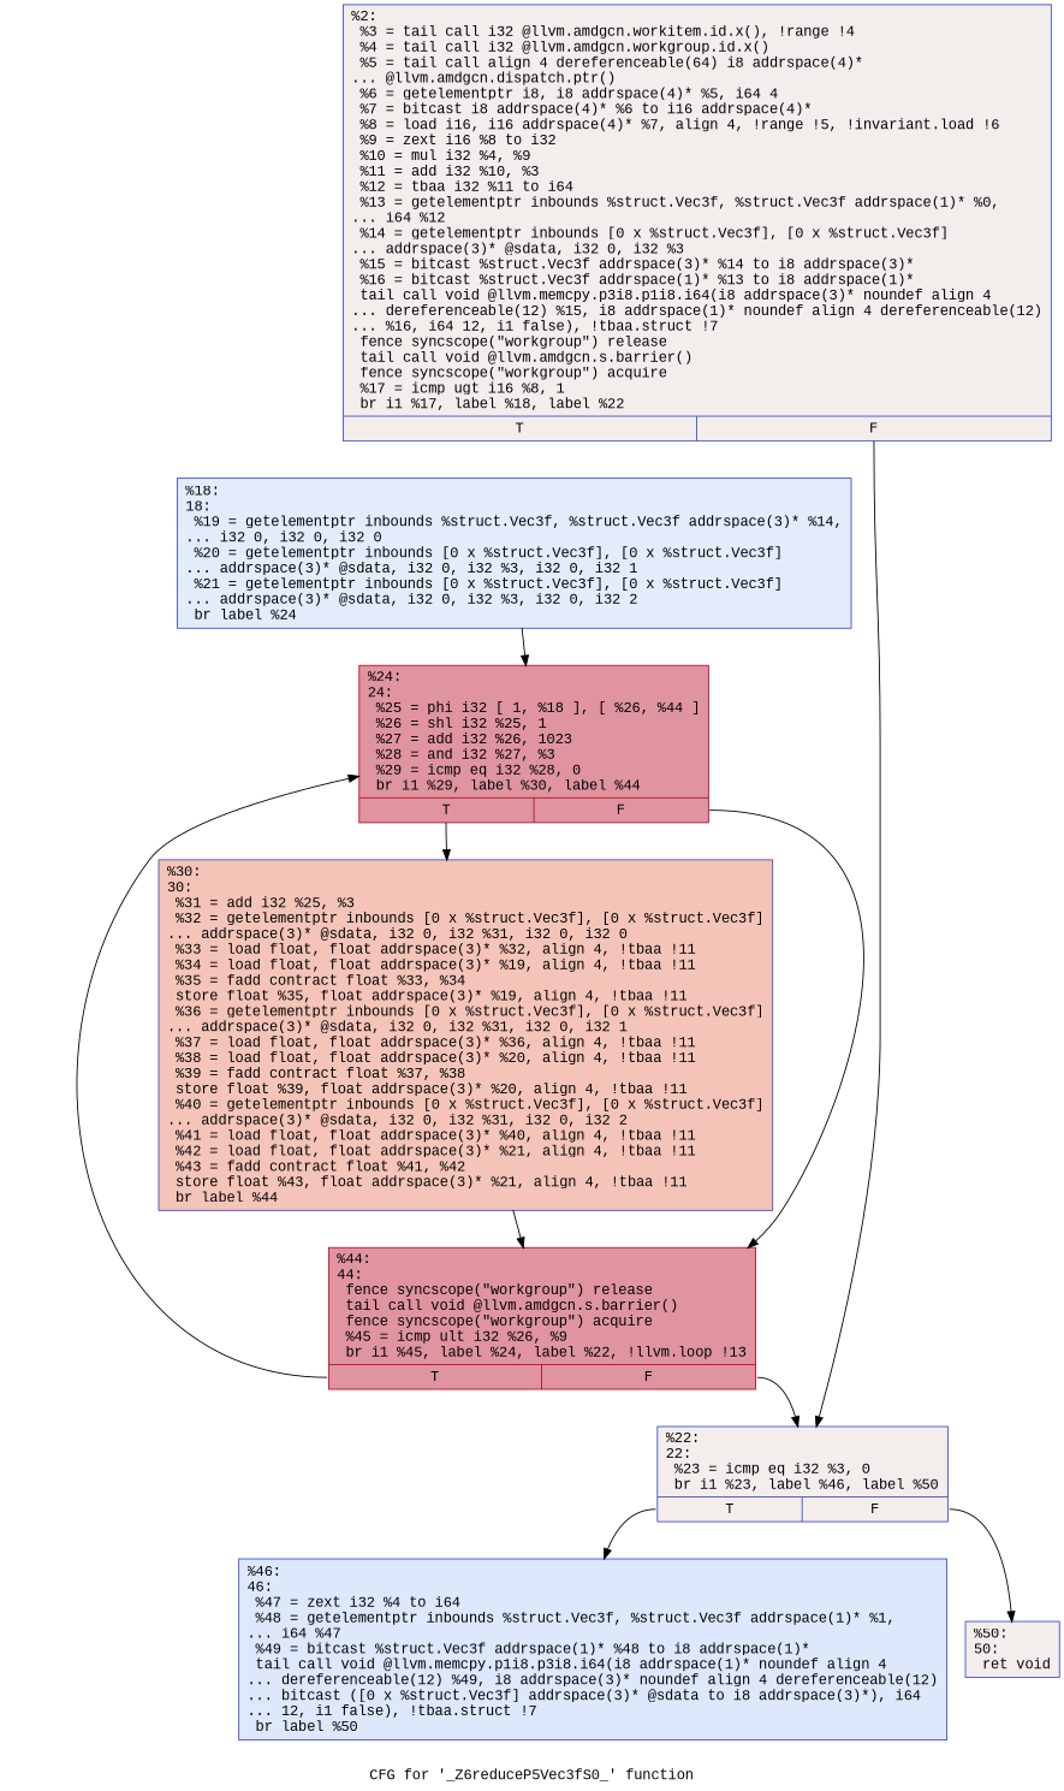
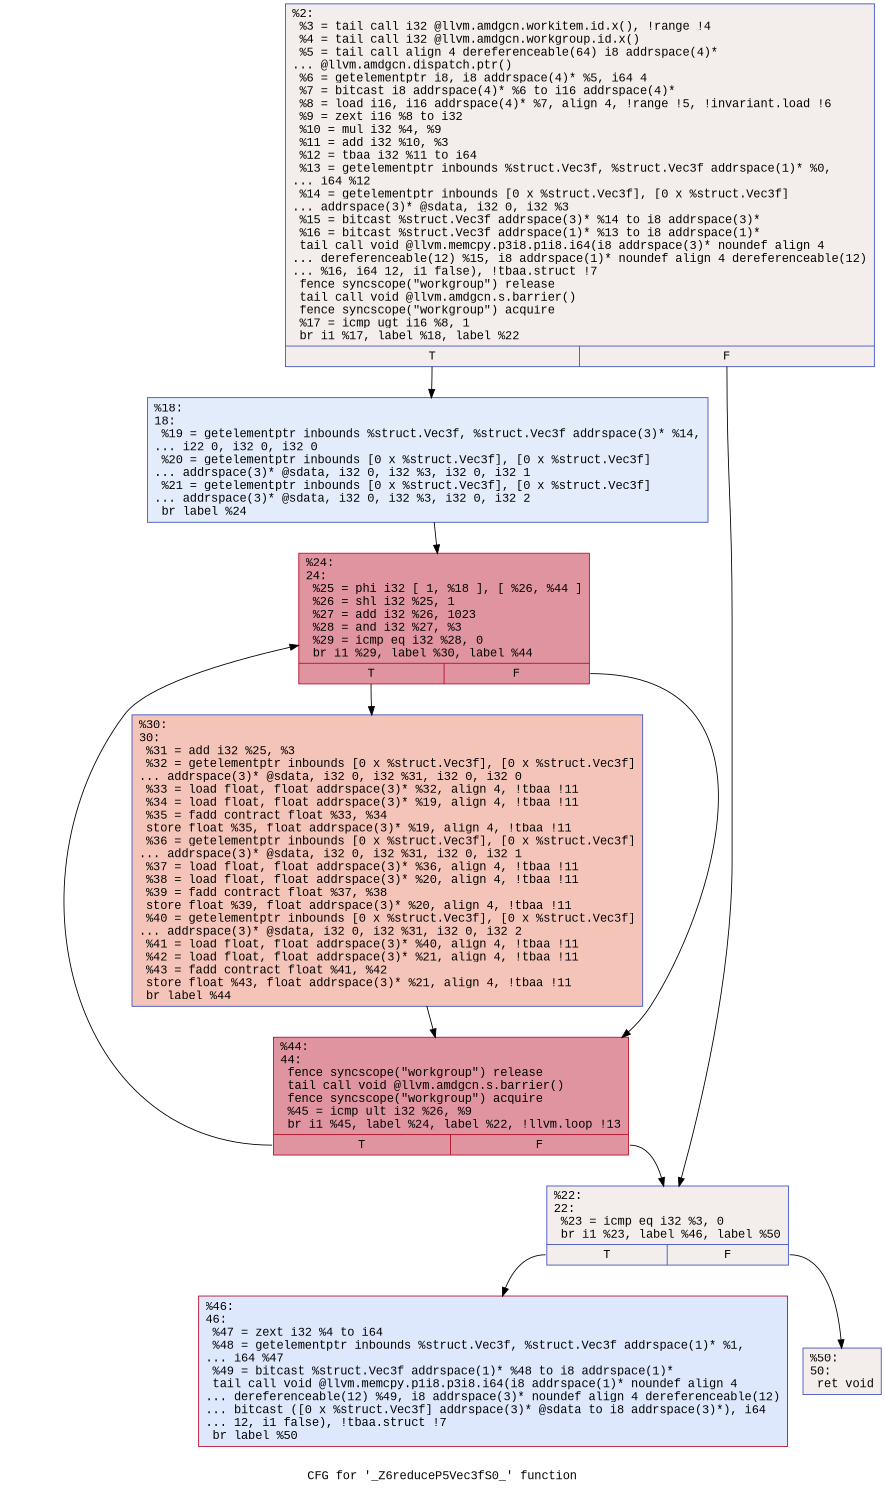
  digraph {
    fontname="Liberation Mono"
    label="CFG for '_Z6reduceP5Vec3fS0_' function"
    node [color="#3d50c3ff" fillcolor="#e3d9d370" fontname="Liberation Mono" shape=record style=filled]
    edge [fontname="Liberation Mono" tailport=s0]
    n1 [label="{%2:\l  %3 = tail call i32 @llvm.amdgcn.workitem.id.x(), !range !4\l  %4 = tail call i32 @llvm.amdgcn.workgroup.id.x()\l  %5 = tail call align 4 dereferenceable(64) i8 addrspace(4)*\l... @llvm.amdgcn.dispatch.ptr()\l  %6 = getelementptr i8, i8 addrspace(4)* %5, i64 4\l  %7 = bitcast i8 addrspace(4)* %6 to i16 addrspace(4)*\l  %8 = load i16, i16 addrspace(4)* %7, align 4, !range !5, !invariant.load !6\l  %9 = zext i16 %8 to i32\l  %10 = mul i32 %4, %9\l  %11 = add i32 %10, %3\l  %12 = tbaa i32 %11 to i64\l  %13 = getelementptr inbounds %struct.Vec3f, %struct.Vec3f addrspace(1)* %0,\l... i64 %12\l  %14 = getelementptr inbounds [0 x %struct.Vec3f], [0 x %struct.Vec3f]\l... addrspace(3)* @sdata, i32 0, i32 %3\l  %15 = bitcast %struct.Vec3f addrspace(3)* %14 to i8 addrspace(3)*\l  %16 = bitcast %struct.Vec3f addrspace(1)* %13 to i8 addrspace(1)*\l  tail call void @llvm.memcpy.p3i8.p1i8.i64(i8 addrspace(3)* noundef align 4\l... dereferenceable(12) %15, i8 addrspace(1)* noundef align 4 dereferenceable(12)\l... %16, i64 12, i1 false), !tbaa.struct !7\l  fence syncscope(\"workgroup\") release\l  tail call void @llvm.amdgcn.s.barrier()\l  fence syncscope(\"workgroup\") acquire\l  %17 = icmp ugt i16 %8, 1\l  br i1 %17, label %18, label %22\l|{<s0>T|<s1>F}}"]
-   n2 [fillcolor="#bfd3f670" label="{%18:\l18:                                               \l  %19 = getelementptr inbounds %struct.Vec3f, %struct.Vec3f addrspace(3)* %14,\l... i32 0, i32 0, i32 0\l  %20 = getelementptr inbounds [0 x %struct.Vec3f], [0 x %struct.Vec3f]\l... addrspace(3)* @sdata, i32 0, i32 %3, i32 0, i32 1\l  %21 = getelementptr inbounds [0 x %struct.Vec3f], [0 x %struct.Vec3f]\l... addrspace(3)* @sdata, i32 0, i32 %3, i32 0, i32 2\l  br label %24\l}"]
+   n2 [fillcolor="#bfd3f670" label="{%18:\l18:                                               \l  %19 = getelementptr inbounds %struct.Vec3f, %struct.Vec3f addrspace(3)* %14,\l... i22 0, i32 0, i32 0\l  %20 = getelementptr inbounds [0 x %struct.Vec3f], [0 x %struct.Vec3f]\l... addrspace(3)* @sdata, i32 0, i32 %3, i32 0, i32 1\l  %21 = getelementptr inbounds [0 x %struct.Vec3f], [0 x %struct.Vec3f]\l... addrspace(3)* @sdata, i32 0, i32 %3, i32 0, i32 2\l  br label %24\l}"]
    n3 [label="{%22:\l22:                                               \l  %23 = icmp eq i32 %3, 0\l  br i1 %23, label %46, label %50\l|{<s0>T|<s1>F}}"]
    n4 [color="#b70d28ff" fillcolor="#b70d2870" label="{%24:\l24:                                               \l  %25 = phi i32 [ 1, %18 ], [ %26, %44 ]\l  %26 = shl i32 %25, 1\l  %27 = add i32 %26, 1023\l  %28 = and i32 %27, %3\l  %29 = icmp eq i32 %28, 0\l  br i1 %29, label %30, label %44\l|{<s0>T|<s1>F}}"]
-   n5 [fillcolor="#b2ccfb70" label="{%46:\l46:                                               \l  %47 = zext i32 %4 to i64\l  %48 = getelementptr inbounds %struct.Vec3f, %struct.Vec3f addrspace(1)* %1,\l... i64 %47\l  %49 = bitcast %struct.Vec3f addrspace(1)* %48 to i8 addrspace(1)*\l  tail call void @llvm.memcpy.p1i8.p3i8.i64(i8 addrspace(1)* noundef align 4\l... dereferenceable(12) %49, i8 addrspace(3)* noundef align 4 dereferenceable(12)\l... bitcast ([0 x %struct.Vec3f] addrspace(3)* @sdata to i8 addrspace(3)*), i64\l... 12, i1 false), !tbaa.struct !7\l  br label %50\l}"]
+   n5 [color="#b70d28ff" fillcolor="#b2ccfb70" label="{%46:\l46:                                               \l  %47 = zext i32 %4 to i64\l  %48 = getelementptr inbounds %struct.Vec3f, %struct.Vec3f addrspace(1)* %1,\l... i64 %47\l  %49 = bitcast %struct.Vec3f addrspace(1)* %48 to i8 addrspace(1)*\l  tail call void @llvm.memcpy.p1i8.p3i8.i64(i8 addrspace(1)* noundef align 4\l... dereferenceable(12) %49, i8 addrspace(3)* noundef align 4 dereferenceable(12)\l... bitcast ([0 x %struct.Vec3f] addrspace(3)* @sdata to i8 addrspace(3)*), i64\l... 12, i1 false), !tbaa.struct !7\l  br label %50\l}"]
    n6 [label="{%50:\l50:                                               \l  ret void\l}"]
    n7 [fillcolor="#e97a5f70" label="{%30:\l30:                                               \l  %31 = add i32 %25, %3\l  %32 = getelementptr inbounds [0 x %struct.Vec3f], [0 x %struct.Vec3f]\l... addrspace(3)* @sdata, i32 0, i32 %31, i32 0, i32 0\l  %33 = load float, float addrspace(3)* %32, align 4, !tbaa !11\l  %34 = load float, float addrspace(3)* %19, align 4, !tbaa !11\l  %35 = fadd contract float %33, %34\l  store float %35, float addrspace(3)* %19, align 4, !tbaa !11\l  %36 = getelementptr inbounds [0 x %struct.Vec3f], [0 x %struct.Vec3f]\l... addrspace(3)* @sdata, i32 0, i32 %31, i32 0, i32 1\l  %37 = load float, float addrspace(3)* %36, align 4, !tbaa !11\l  %38 = load float, float addrspace(3)* %20, align 4, !tbaa !11\l  %39 = fadd contract float %37, %38\l  store float %39, float addrspace(3)* %20, align 4, !tbaa !11\l  %40 = getelementptr inbounds [0 x %struct.Vec3f], [0 x %struct.Vec3f]\l... addrspace(3)* @sdata, i32 0, i32 %31, i32 0, i32 2\l  %41 = load float, float addrspace(3)* %40, align 4, !tbaa !11\l  %42 = load float, float addrspace(3)* %21, align 4, !tbaa !11\l  %43 = fadd contract float %41, %42\l  store float %43, float addrspace(3)* %21, align 4, !tbaa !11\l  br label %44\l}"]
    n8 [color="#b70d28ff" fillcolor="#b70d2870" label="{%44:\l44:                                               \l  fence syncscope(\"workgroup\") release\l  tail call void @llvm.amdgcn.s.barrier()\l  fence syncscope(\"workgroup\") acquire\l  %45 = icmp ult i32 %26, %9\l  br i1 %45, label %24, label %22, !llvm.loop !13\l|{<s0>T|<s1>F}}"]
+   n1 -> n2
    n1 -> n3 [tailport=s1]
    n2 -> n4
    n3 -> n5
    n3 -> n6 [tailport=s1]
    n4 -> n7
    n4 -> n8 [tailport=s1]
    n7 -> n8
    n8 -> n3 [tailport=s1]
    n8 -> n4
  }
